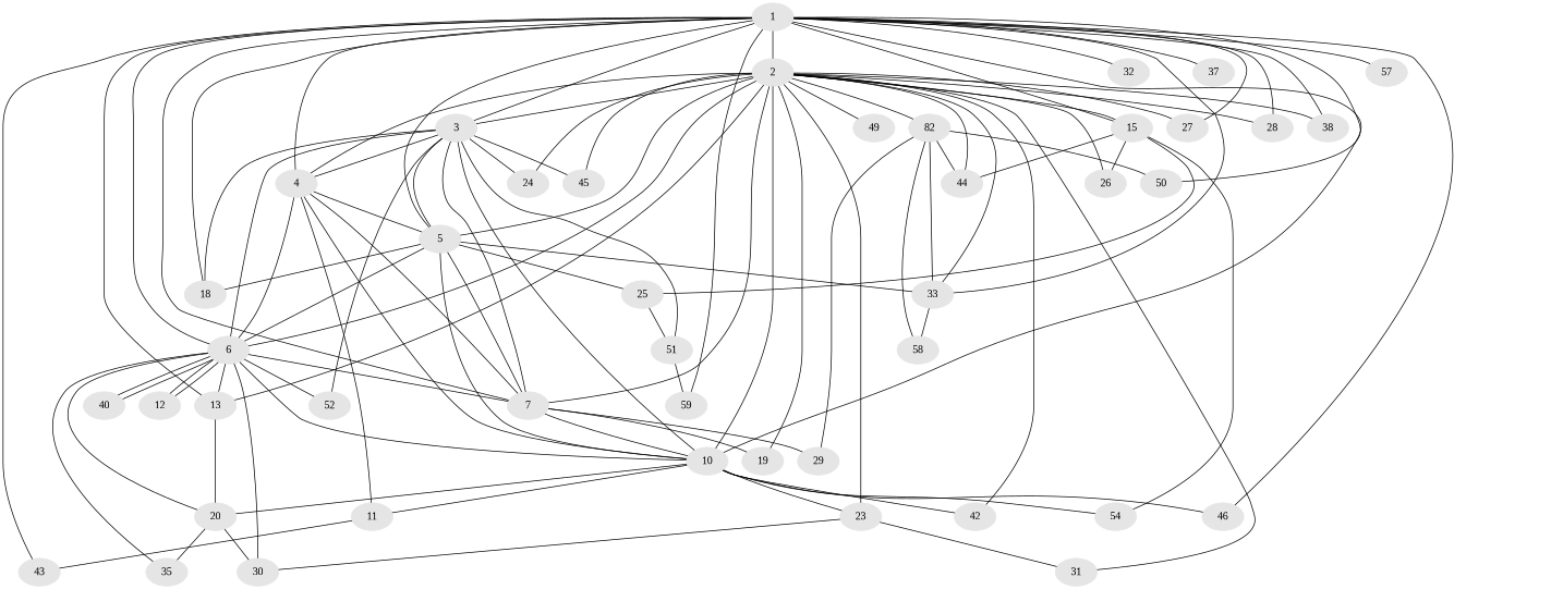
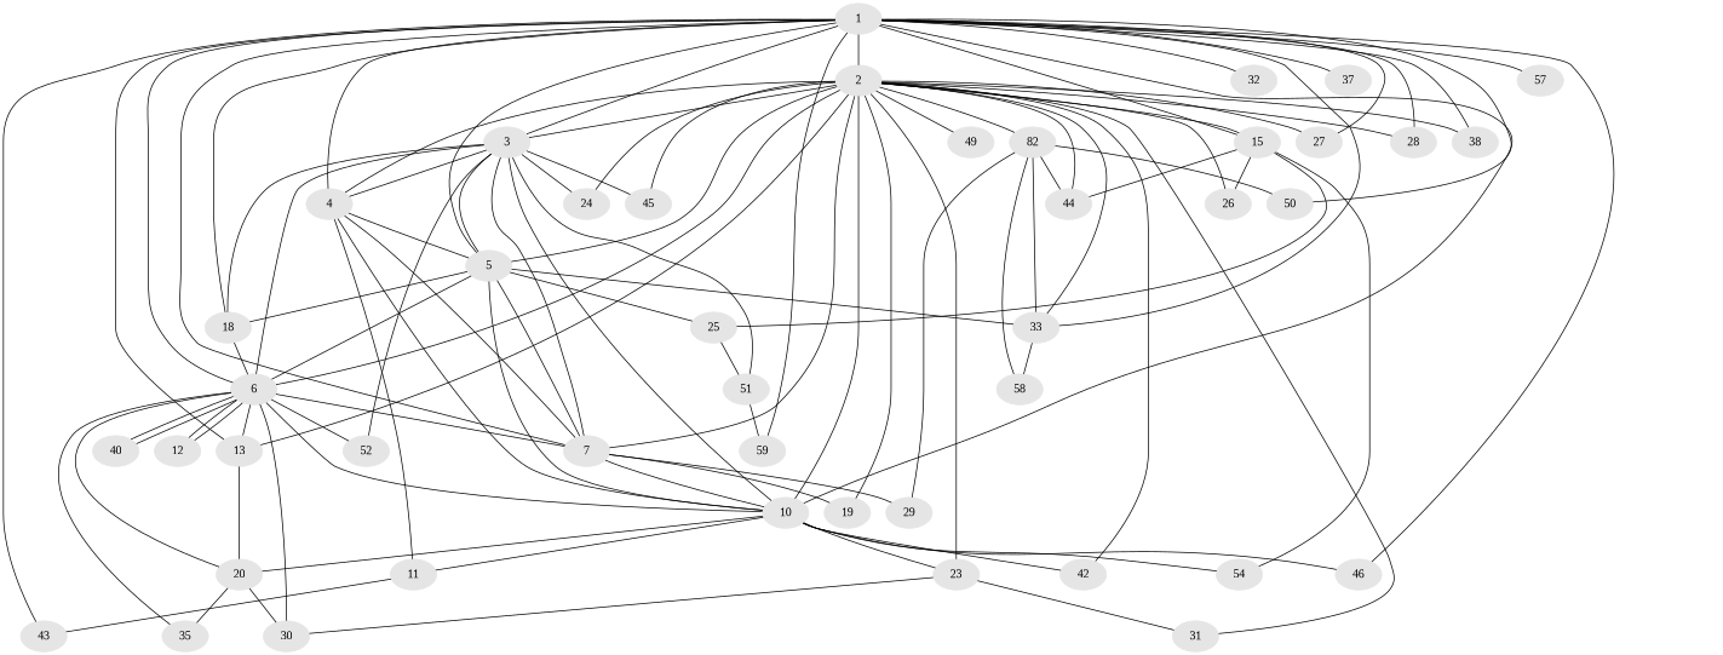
  graph {
    fontname="Liberation Serif"
    node [color=gray90 fontname="Liberation Serif" style=filled]
    edge [fontname="Liberation Serif"]
    1 [super="+9"]
    2 [super="+8"]
    3 [super="+17"]
    4
    5 [super="+55"]
    6 [super="+14"]
    7 [super="+41"]
    10 [super="+16"]
    13 [super="+60"]
    15 [super="+21"]
    18 [super="+34"]
    27
    28
    32
    33 [super="+39"]
    37
    38
    43
    46
    50
    57
    59
    19
    n24 [label=82 super="+53"]
    23 [super="+56"]
    24
    26
    31
    42
    44 [super="+61"]
    45
    49
    51
    52
    11
    25
    12
    20 [super="+36"]
    30 [super="+48"]
    35
    40
    29
    54
    58
    1 -- 2 [weight=4]
    1 -- 3 [weight=2]
    1 -- 4 [weight=2]
    1 -- 5 [weight=2]
    1 -- 6 [weight=2]
    1 -- 7 [weight=2]
    1 -- 10 [weight=2]
    1 -- 13
    1 -- 15
    1 -- 18 [weight=2]
    1 -- 27
    1 -- 28
    1 -- 32
    1 -- 33
    1 -- 37 [weight=2]
    1 -- 38
    1 -- 43
    1 -- 46
    1 -- 50
    1 -- 57 [weight=2]
    1 -- 59
    2 -- 3 [weight=2]
    2 -- 4 [weight=2]
    2 -- 5 [weight=2]
    2 -- 6 [weight=2]
    2 -- 7 [weight=3]
    2 -- 10 [weight=3]
    2 -- 13
    2 -- 15 [weight=2]
    2 -- 27
    2 -- 28
    2 -- 33
    2 -- 38
    2 -- 19
    2 -- n24 [weight=2]
    2 -- 23 [weight=2]
    2 -- 24
    2 -- 26
    2 -- 31
    2 -- 42
    2 -- 44
    2 -- 45
    2 -- 49 [weight=2]
    3 -- 4
    3 -- 5
    3 -- 6
    3 -- 7 [weight=2]
    3 -- 10
    3 -- 18
    3 -- 24
    3 -- 45
    3 -- 51
    3 -- 52
    4 -- 5
-   4 -- 6
+   18 -- 6
    4 -- 7
    4 -- 10
    4 -- 11
    5 -- 6
    5 -- 7
    5 -- 10
    5 -- 18
    5 -- 33
    5 -- 25
    6 -- 7 [weight=2]
    6 -- 10
    6 -- 13
    6 -- 52
    6 -- 12
    6 -- 12
    6 -- 20
    6 -- 30
    6 -- 35
    6 -- 40
    6 -- 40
    7 -- 10
    7 -- 19
    7 -- 29
    10 -- 46
    10 -- 23
    10 -- 42
    10 -- 11
    10 -- 20
    10 -- 54
    13 -- 20
    15 -- 26
    15 -- 44
    15 -- 25
    15 -- 54
    33 -- 58
    n24 -- 33
    n24 -- 50
    n24 -- 44
    n24 -- 29
    n24 -- 58
    23 -- 31
    23 -- 30
    51 -- 59
    11 -- 43
    25 -- 51
    20 -- 30
    20 -- 35
  }
